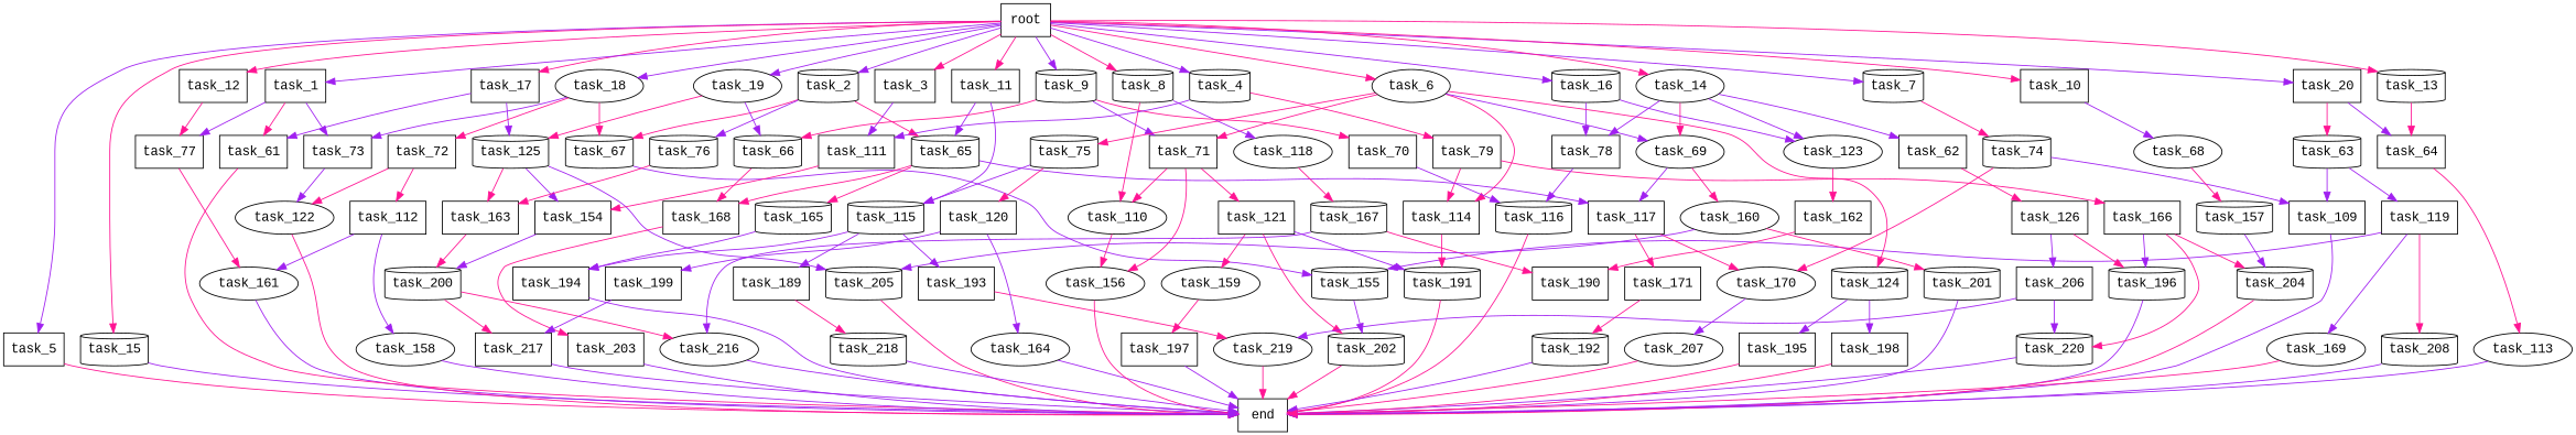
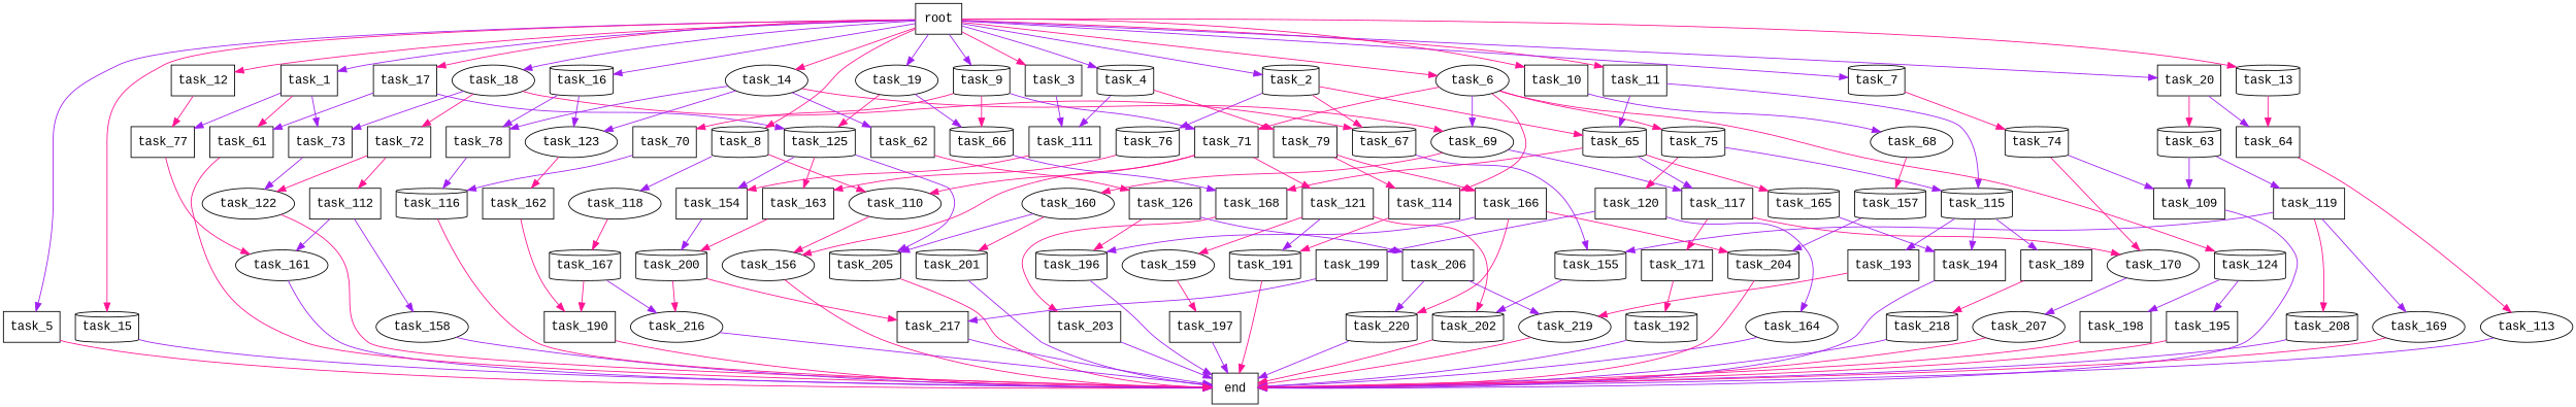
  digraph {
    fontname="Liberation Mono"
    node [fontname="Liberation Mono" shape=box]
    edge [color=deeppink fontname="Liberation Mono"]
    task_67 [shape=cylinder]
    task_155 [shape=cylinder]
    task_202 [shape=cylinder]
    task_219 [shape=ellipse]
    task_193
    end
    task_12
    task_77
    task_161 [shape=ellipse]
    task_201 [shape=cylinder]
    task_5
    task_217
    task_63 [shape=cylinder]
    task_119
    task_109
    task_208 [shape=cylinder]
    task_169 [shape=ellipse]
    task_196 [shape=cylinder]
    task_164 [shape=ellipse]
    task_125 [shape=cylinder]
    task_17
    task_61
    task_163
    task_154
    task_205 [shape=cylinder]
    task_2 [shape=cylinder]
    task_65 [shape=cylinder]
    task_76 [shape=cylinder]
    task_168
    task_117
    task_165 [shape=cylinder]
    task_191 [shape=cylinder]
    task_121
    task_159 [shape=ellipse]
    task_197
    task_216 [shape=ellipse]
    task_203
    task_166
    task_220 [shape=cylinder]
    task_204 [shape=cylinder]
    task_207 [shape=ellipse]
    task_79
    task_114
    task_198
    task_200 [shape=cylinder]
    task_11
    task_115 [shape=cylinder]
    task_194
    task_189
    task_71
    task_156 [shape=ellipse]
    task_110 [shape=ellipse]
    task_167 [shape=cylinder]
    task_190
    task_15 [shape=cylinder]
    task_113 [shape=ellipse]
    task_64
    root
    task_8 [shape=cylinder]
    task_18 [shape=ellipse]
    task_1
    task_3
    task_9 [shape=cylinder]
    task_4 [shape=cylinder]
    task_16 [shape=cylinder]
    task_19 [shape=ellipse]
    task_20
    task_6 [shape=ellipse]
    task_7 [shape=cylinder]
    task_13 [shape=cylinder]
    task_10
    task_14 [shape=ellipse]
    task_118 [shape=ellipse]
    task_72
    task_73
    task_111
    task_66 [shape=cylinder]
    task_70
    task_78
    task_123 [shape=ellipse]
    task_69 [shape=ellipse]
    task_75 [shape=cylinder]
    task_124 [shape=cylinder]
    task_74 [shape=cylinder]
    task_68 [shape=ellipse]
    task_62
    task_122 [shape=ellipse]
    task_112
    task_158 [shape=ellipse]
    task_160 [shape=ellipse]
    task_170 [shape=ellipse]
    task_171
    task_126
    task_206
    task_116 [shape=cylinder]
    task_199
    task_157 [shape=cylinder]
    task_218 [shape=cylinder]
    task_120
    task_162
    task_192 [shape=cylinder]
    task_195
    task_67 -> task_155 [color=purple]
    task_155 -> task_202 [color=purple]
    task_202 -> end
    task_219 -> end
    task_193 -> task_219
    task_12 -> task_77
    task_77 -> task_161
    task_161 -> end [color=purple]
    task_201 -> end [color=purple]
    task_5 -> end
    task_217 -> end [color=purple]
    task_63 -> task_119 [color=purple]
    task_63 -> task_109 [color=purple]
    task_119 -> task_155 [color=purple]
    task_119 -> task_208
    task_119 -> task_169 [color=purple]
    task_109 -> end [color=purple]
    task_208 -> end [color=purple]
    task_169 -> end
    task_196 -> end [color=purple]
    task_164 -> end [color=purple]
    task_125 -> task_163
    task_125 -> task_154 [color=purple]
    task_125 -> task_205 [color=purple]
    task_17 -> task_125 [color=purple]
    task_17 -> task_61 [color=purple]
    task_61 -> end
    task_163 -> task_200
    task_154 -> task_200 [color=purple]
    task_205 -> end
    task_2 -> task_67
    task_2 -> task_65
    task_2 -> task_76 [color=purple]
    task_65 -> task_168
    task_65 -> task_117 [color=purple]
    task_65 -> task_165
    task_76 -> task_163
    task_168 -> task_203
    task_117 -> task_170
    task_117 -> task_171
    task_165 -> task_194 [color=purple]
    task_191 -> end
    task_121 -> task_202
    task_121 -> task_191 [color=purple]
    task_121 -> task_159
    task_159 -> task_197
    task_197 -> end [color=purple]
    task_216 -> end [color=purple]
    task_203 -> end [color=purple]
    task_166 -> task_196 [color=purple]
    task_166 -> task_220
    task_166 -> task_204
    task_220 -> end [color=purple]
    task_204 -> end
    task_207 -> end
    task_79 -> task_166
    task_79 -> task_114
    task_114 -> task_191
    task_198 -> end
    task_200 -> task_217
    task_200 -> task_216
    task_11 -> task_65 [color=purple]
    task_11 -> task_115 [color=purple]
    task_115 -> task_193 [color=purple]
    task_115 -> task_194 [color=purple]
    task_115 -> task_189 [color=purple]
    task_194 -> end [color=purple]
    task_189 -> task_218
    task_71 -> task_121
    task_71 -> task_156
    task_71 -> task_110
    task_156 -> end
    task_110 -> task_156
    task_167 -> task_216 [color=purple]
    task_167 -> task_190
+   task_190 -> end
    task_15 -> end [color=purple]
    task_113 -> end [color=purple]
    task_64 -> task_113
    root -> task_12
    root -> task_5 [color=purple]
    root -> task_17
    root -> task_2 [color=purple]
    root -> task_11
    root -> task_15
    root -> task_8
    root -> task_18 [color=purple]
    root -> task_1 [color=purple]
    root -> task_3
    root -> task_9 [color=purple]
    root -> task_4 [color=purple]
    root -> task_16 [color=purple]
    root -> task_19 [color=purple]
    root -> task_20 [color=purple]
    root -> task_6
    root -> task_7 [color=purple]
    root -> task_13
    root -> task_10
    root -> task_14
    task_8 -> task_110
    task_8 -> task_118 [color=purple]
    task_18 -> task_67
    task_18 -> task_72
    task_18 -> task_73 [color=purple]
    task_1 -> task_77 [color=purple]
    task_1 -> task_61
    task_1 -> task_73 [color=purple]
    task_3 -> task_111 [color=purple]
    task_9 -> task_71 [color=purple]
    task_9 -> task_66
    task_9 -> task_70
    task_4 -> task_79
    task_4 -> task_111 [color=purple]
    task_16 -> task_78 [color=purple]
    task_16 -> task_123 [color=purple]
    task_19 -> task_125
    task_19 -> task_66 [color=purple]
    task_20 -> task_63
    task_20 -> task_64 [color=purple]
    task_6 -> task_114
    task_6 -> task_71
    task_6 -> task_69 [color=purple]
    task_6 -> task_75
    task_6 -> task_124
    task_7 -> task_74
    task_13 -> task_64
    task_10 -> task_68 [color=purple]
    task_14 -> task_78 [color=purple]
    task_14 -> task_123 [color=purple]
    task_14 -> task_69
    task_14 -> task_62 [color=purple]
    task_118 -> task_167
    task_72 -> task_122
    task_72 -> task_112
    task_73 -> task_122 [color=purple]
    task_111 -> task_154
-   task_66 -> task_168
+   task_66 -> task_168 [color=purple]
    task_70 -> task_116 [color=purple]
    task_78 -> task_116 [color=purple]
    task_123 -> task_162
    task_69 -> task_117 [color=purple]
    task_69 -> task_160
    task_75 -> task_115 [color=purple]
    task_75 -> task_120
    task_124 -> task_198 [color=purple]
    task_124 -> task_195 [color=purple]
    task_74 -> task_109 [color=purple]
    task_74 -> task_170
    task_68 -> task_157
    task_62 -> task_126
    task_122 -> end
    task_112 -> task_161 [color=purple]
    task_112 -> task_158 [color=purple]
    task_158 -> end [color=purple]
    task_160 -> task_201
    task_160 -> task_205 [color=purple]
    task_170 -> task_207 [color=purple]
    task_171 -> task_192
    task_126 -> task_196
    task_126 -> task_206 [color=purple]
    task_206 -> task_219 [color=purple]
    task_206 -> task_220 [color=purple]
    task_116 -> end
    task_199 -> task_217 [color=purple]
    task_157 -> task_204 [color=purple]
    task_218 -> end [color=purple]
    task_120 -> task_164 [color=purple]
    task_120 -> task_199 [color=purple]
    task_162 -> task_190
    task_192 -> end [color=purple]
    task_195 -> end
  }
